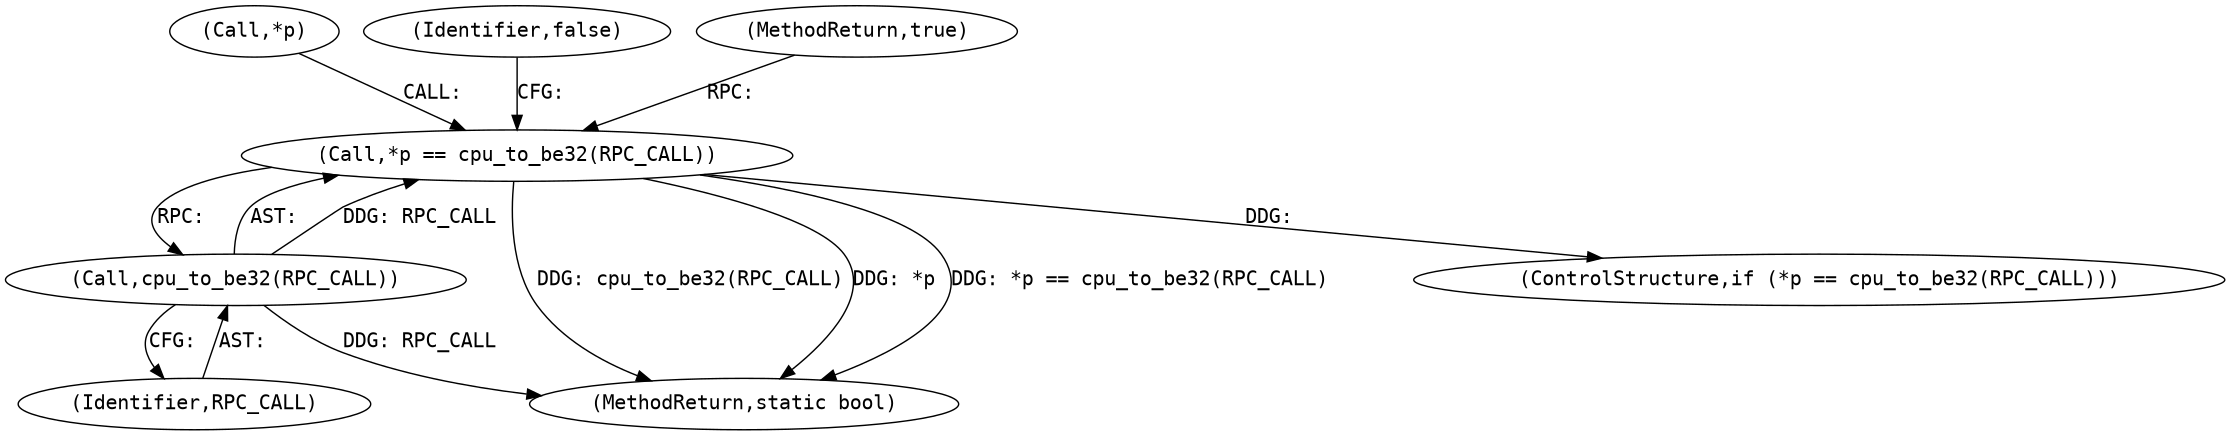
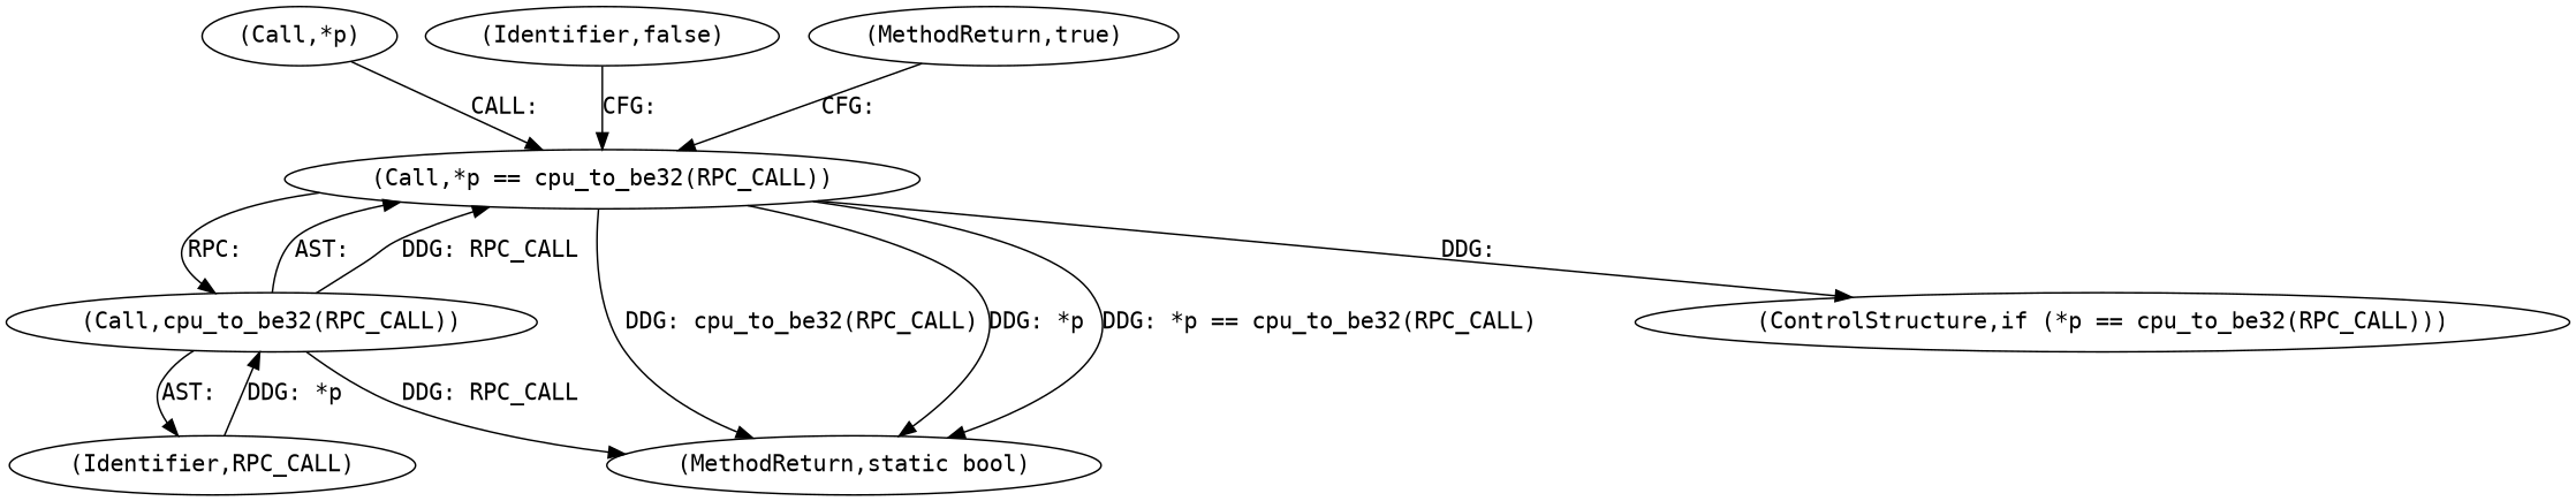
  digraph {
    fontname="DejaVu Sans Mono"
    node [fontname="DejaVu Sans Mono"]
    edge [fontname="DejaVu Sans Mono"]
    n1 [label="(Call,*p == cpu_to_be32(RPC_CALL))"]
    n2 [label="(Call,cpu_to_be32(RPC_CALL))"]
    n3 [label="(MethodReturn,static bool)"]
    n4 [label="(ControlStructure,if (*p == cpu_to_be32(RPC_CALL)))"]
    n5 [label="(Identifier,RPC_CALL)"]
    n6 [label="(Call,*p)"]
    n7 [label="(Identifier,false)"]
    n8 [label="(MethodReturn,true)"]
    n1 -> n2 [label="RPC: "]
    n1 -> n3 [label="DDG: cpu_to_be32(RPC_CALL)"]
    n1 -> n3 [label="DDG: *p"]
    n1 -> n3 [label="DDG: *p == cpu_to_be32(RPC_CALL)"]
    n1 -> n4 [label="DDG: "]
    n2 -> n1 [label="AST: "]
    n2 -> n1 [label="DDG: RPC_CALL"]
    n2 -> n3 [label="DDG: RPC_CALL"]
-   n2 -> n5 [label="CFG: "]
-   n5 -> n2 [label="AST: "]
+   n2 -> n5 [label="AST: "]
+   n5 -> n2 [label="DDG: *p"]
    n6 -> n1 [label="CALL: "]
    n7 -> n1 [label="CFG: "]
-   n8 -> n1 [label="RPC: "]
+   n8 -> n1 [label="CFG: "]
  }
